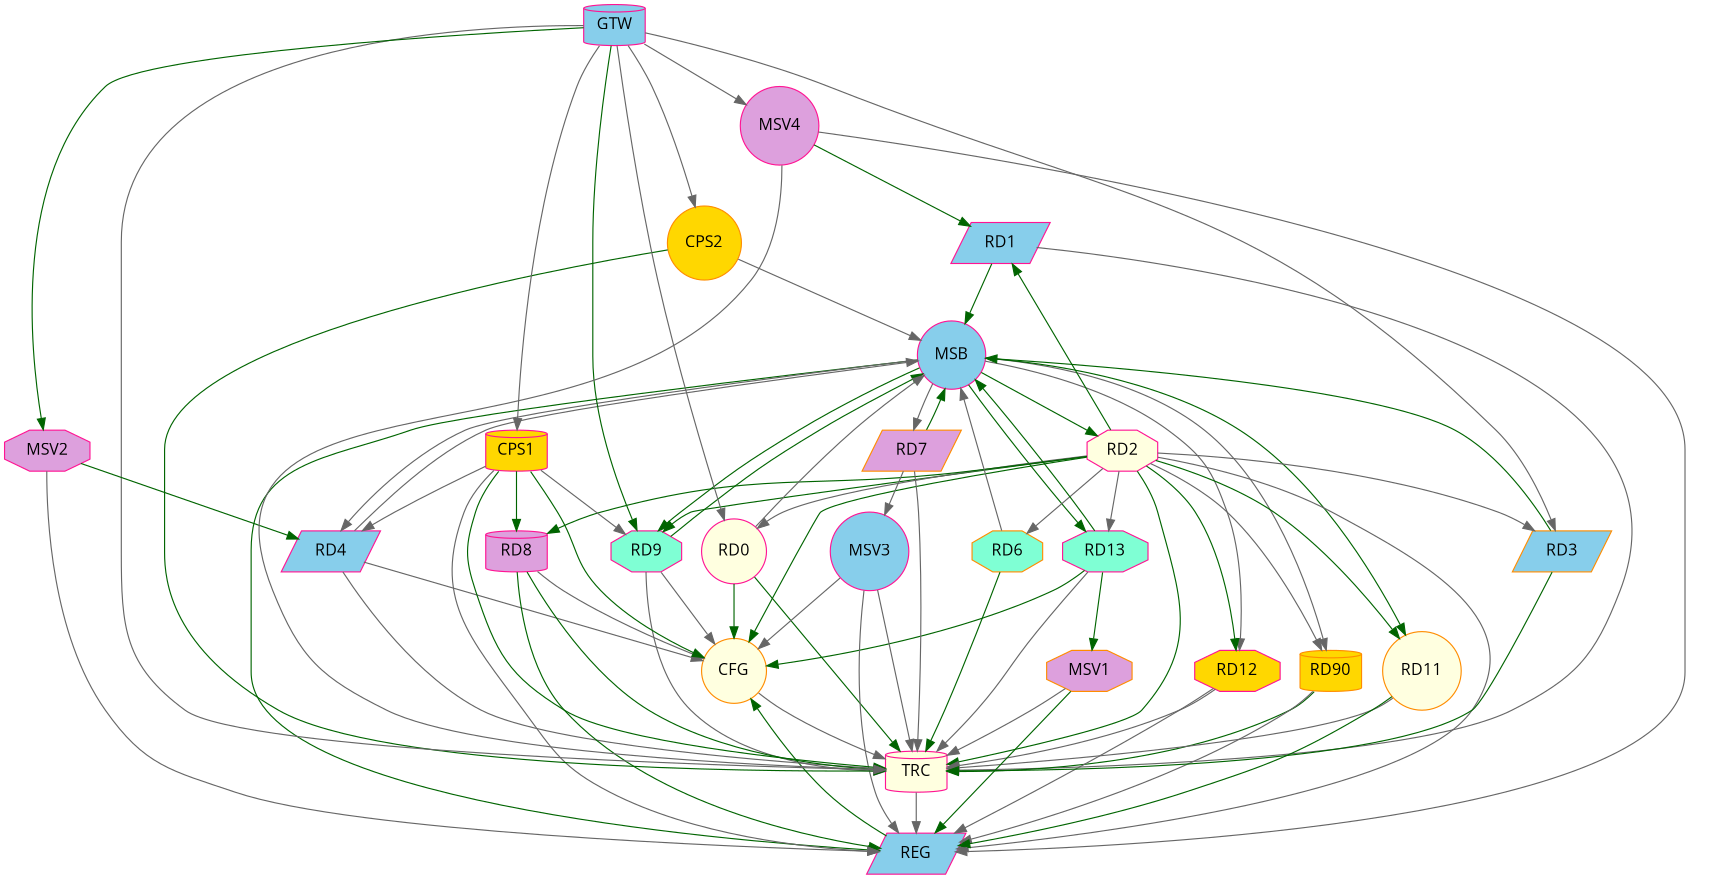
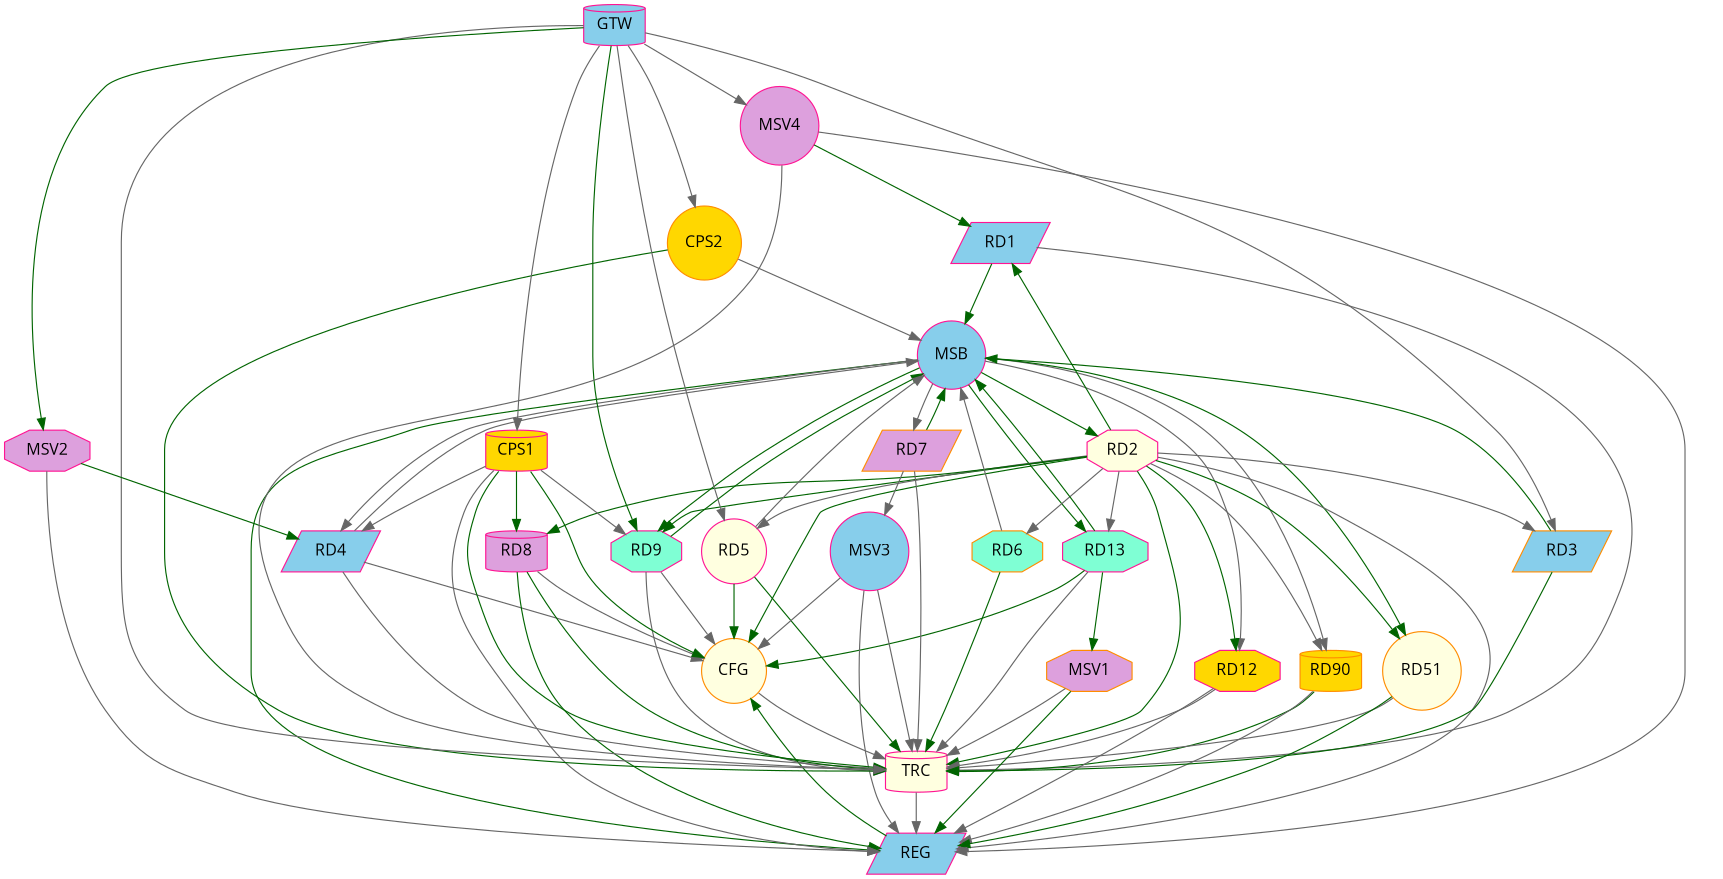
  strict digraph {
    fontname="Open Sans"
    node [color=deeppink fillcolor=skyblue fontname="Open Sans" shape=circle style=filled]
    edge [color=gray40 fontname="Open Sans"]
    n1 [label=RD1 shape=parallelogram]
    n2 [label=MSB]
    n3 [fillcolor=lightyellow label=TRC shape=cylinder]
    n4 [fillcolor=lightyellow label=RD2 shape=octagon]
    n5 [fillcolor=aquamarine label=RD9 shape=octagon]
    n6 [color=darkorange fillcolor=gold label=RD90 shape=cylinder]
-   n7 [color=darkorange fillcolor=lightyellow label=RD11]
+   n7 [color=darkorange fillcolor=lightyellow label=RD51]
    n8 [fillcolor=gold label=RD12 shape=octagon]
    n9 [fillcolor=aquamarine label=RD13 shape=octagon]
    n10 [label=REG shape=parallelogram]
    n11 [label=RD4 shape=parallelogram]
    n12 [color=darkorange fillcolor=plum label=RD7 shape=parallelogram]
    n13 [color=darkorange label=RD3 shape=parallelogram]
-   n14 [fillcolor=lightyellow label=RD0]
+   n14 [fillcolor=lightyellow label=RD5]
    n15 [color=darkorange fillcolor=aquamarine label=RD6 shape=octagon]
    n16 [fillcolor=plum label=RD8 shape=cylinder]
    n17 [color=darkorange fillcolor=lightyellow label=CFG]
    n18 [color=darkorange fillcolor=plum label=MSV1 shape=octagon]
    n19 [label=MSV3]
    n20 [fillcolor=gold label=CPS1 shape=cylinder]
    n21 [color=darkorange fillcolor=gold label=CPS2]
    n22 [label=GTW shape=cylinder]
    n23 [fillcolor=plum label=MSV2 shape=octagon]
    n24 [fillcolor=plum label=MSV4]
    n1 -> n2 [color=darkgreen]
    n1 -> n3
    n2 -> n4 [color=darkgreen]
    n2 -> n5 [color=darkgreen]
    n2 -> n6
    n2 -> n7 [color=darkgreen]
    n2 -> n8
    n2 -> n9 [color=darkgreen]
    n2 -> n10 [color=darkgreen]
    n2 -> n11
    n2 -> n12
    n3 -> n10
    n4 -> n1 [color=darkgreen]
    n4 -> n3 [color=darkgreen]
    n4 -> n5 [color=darkgreen]
    n4 -> n6
    n4 -> n7 [color=darkgreen]
    n4 -> n8 [color=darkgreen]
    n4 -> n9
    n4 -> n10
    n4 -> n13
    n4 -> n14
    n4 -> n15
    n4 -> n16 [color=darkgreen]
    n4 -> n17 [color=darkgreen]
    n5 -> n2 [color=darkgreen]
    n5 -> n3
    n5 -> n17
    n6 -> n3 [color=darkgreen]
    n6 -> n10
    n7 -> n3
    n7 -> n10 [color=darkgreen]
    n8 -> n3
    n8 -> n10
    n9 -> n2 [color=darkgreen]
    n9 -> n3
    n9 -> n17 [color=darkgreen]
    n9 -> n18 [color=darkgreen]
    n10 -> n17 [color=darkgreen]
    n11 -> n2
    n11 -> n3
    n11 -> n17
    n12 -> n2 [color=darkgreen]
    n12 -> n3
    n12 -> n19
    n13 -> n2 [color=darkgreen]
    n13 -> n3 [color=darkgreen]
    n14 -> n2
    n14 -> n3 [color=darkgreen]
    n14 -> n17 [color=darkgreen]
    n15 -> n2
    n15 -> n3 [color=darkgreen]
    n16 -> n3 [color=darkgreen]
    n16 -> n10 [color=darkgreen]
    n16 -> n17
    n17 -> n3
    n18 -> n3
    n18 -> n10 [color=darkgreen]
    n19 -> n3
    n19 -> n10
    n19 -> n17
    n20 -> n3 [color=darkgreen]
    n20 -> n5
    n20 -> n10
    n20 -> n11
    n20 -> n16 [color=darkgreen]
    n20 -> n17 [color=darkgreen]
    n21 -> n2
    n21 -> n3 [color=darkgreen]
    n22 -> n3
    n22 -> n5 [color=darkgreen]
    n22 -> n13
    n22 -> n14
    n22 -> n20
    n22 -> n21
    n22 -> n23 [color=darkgreen]
    n22 -> n24
    n23 -> n10
    n23 -> n11 [color=darkgreen]
    n24 -> n1 [color=darkgreen]
    n24 -> n3
    n24 -> n10
  }
